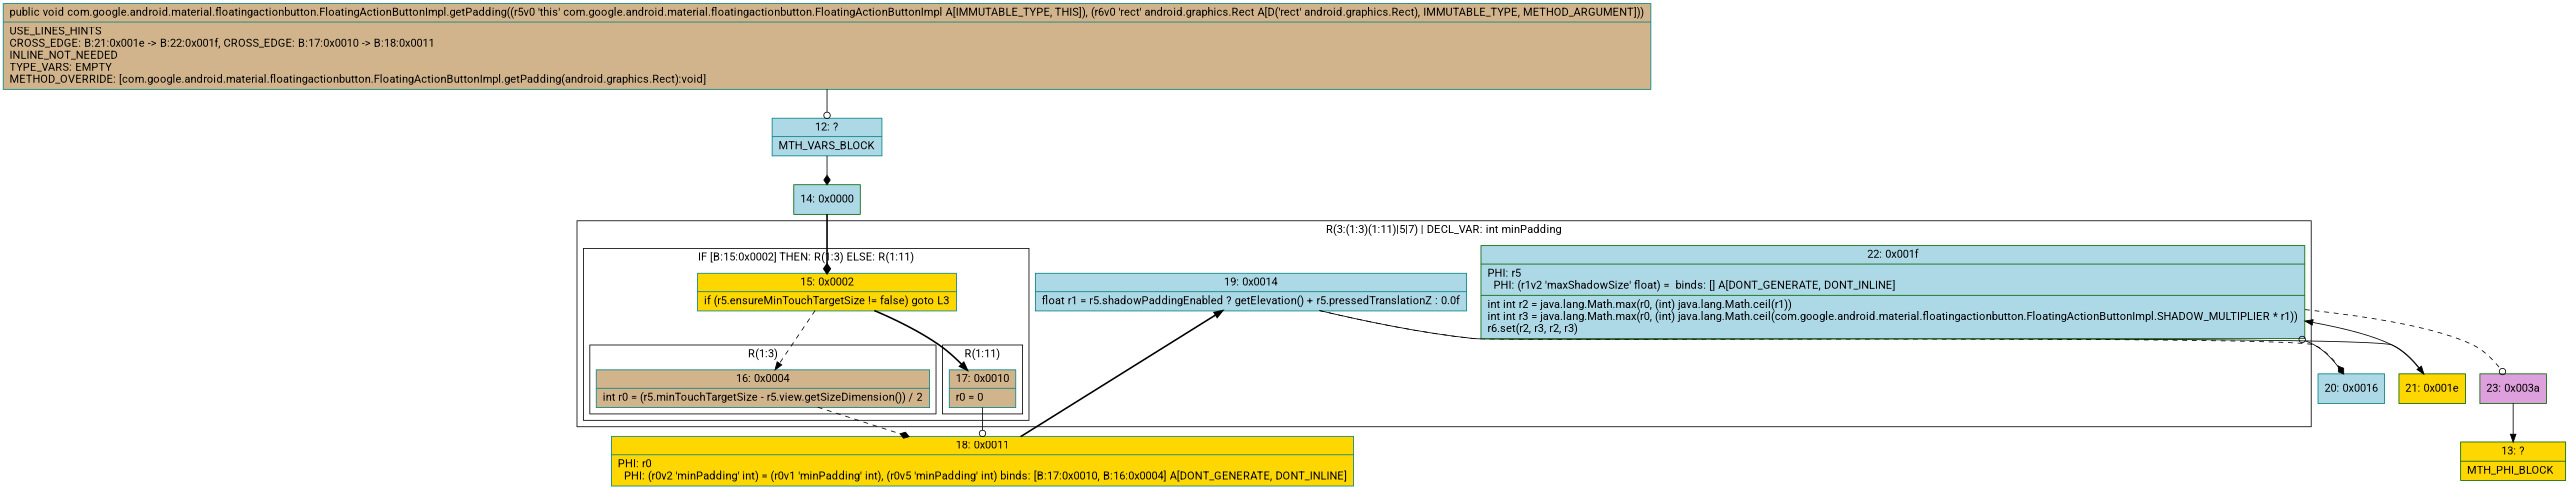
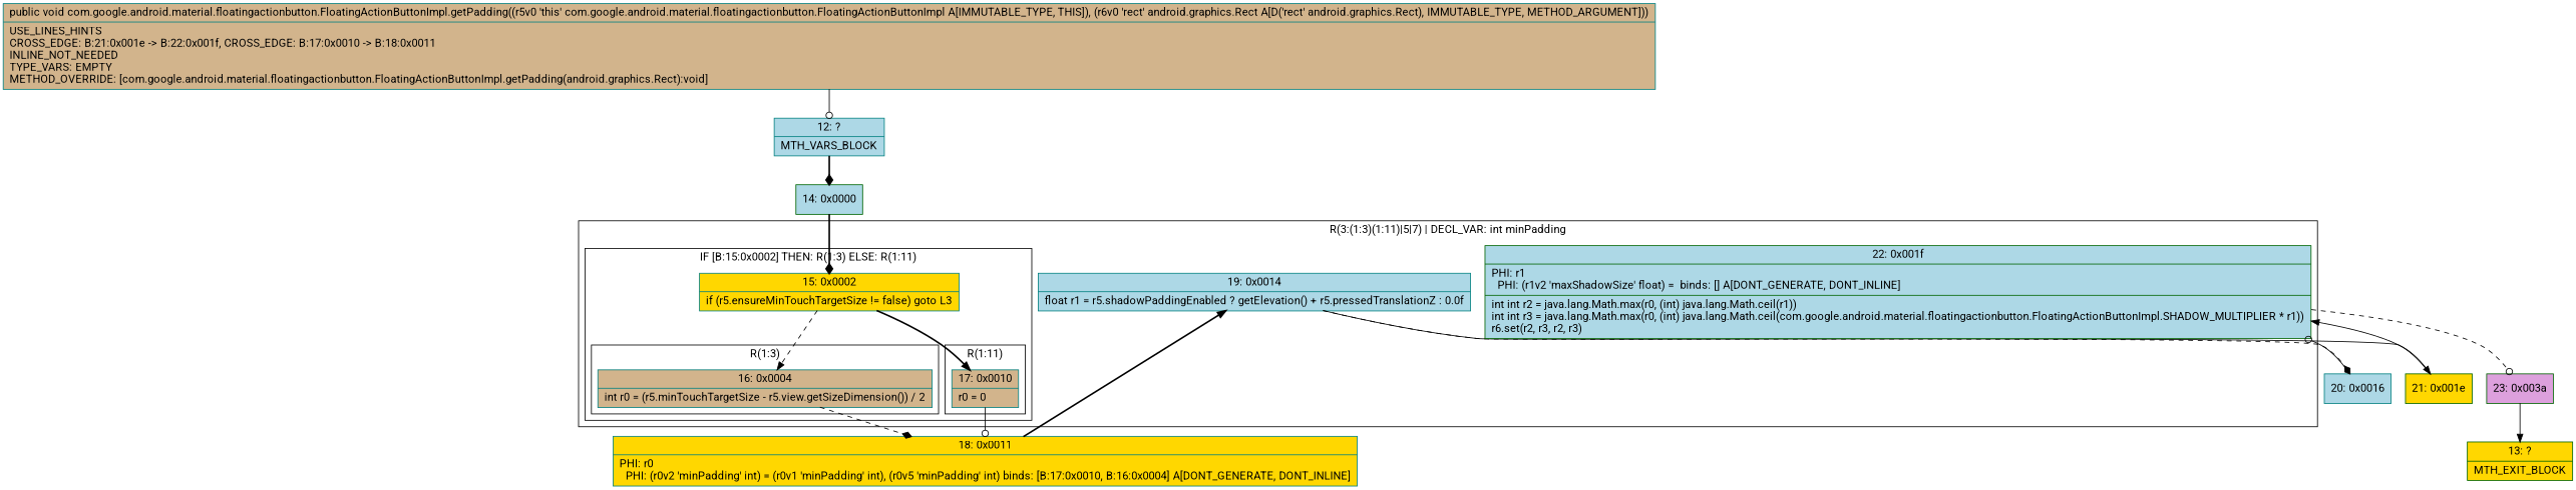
  digraph {
    fontname=Roboto
    node [color=teal fillcolor=lightblue fontname=Roboto shape=record style=filled]
    edge [arrowhead=normal fontname=Roboto style=solid]
    n1 [fillcolor=tan label="{16\:\ 0x0004|int r0 = (r5.minTouchTargetSize \- r5.view.getSizeDimension()) \/ 2\l}"]
    n2 [fillcolor=tan label="{17\:\ 0x0010|r0 = 0\l}"]
    n3 [fillcolor=gold label="{15\:\ 0x0002|if (r5.ensureMinTouchTargetSize != false) goto L3\l}"]
    n4 [label="{19\:\ 0x0014|float r1 = r5.shadowPaddingEnabled ? getElevation() + r5.pressedTranslationZ : 0.0f\l}"]
-   n5 [color=darkgreen label="{22\:\ 0x001f|PHI: r5 \l  PHI: (r1v2 'maxShadowSize' float) =  binds: [] A[DONT_GENERATE, DONT_INLINE]\l|int int r2 = java.lang.Math.max(r0, (int) java.lang.Math.ceil(r1))\lint int r3 = java.lang.Math.max(r0, (int) java.lang.Math.ceil(com.google.android.material.floatingactionbutton.FloatingActionButtonImpl.SHADOW_MULTIPLIER * r1))\lr6.set(r2, r3, r2, r3)\l}"]
+   n5 [color=darkgreen label="{22\:\ 0x001f|PHI: r1 \l  PHI: (r1v2 'maxShadowSize' float) =  binds: [] A[DONT_GENERATE, DONT_INLINE]\l|int int r2 = java.lang.Math.max(r0, (int) java.lang.Math.ceil(r1))\lint int r3 = java.lang.Math.max(r0, (int) java.lang.Math.ceil(com.google.android.material.floatingactionbutton.FloatingActionButtonImpl.SHADOW_MULTIPLIER * r1))\lr6.set(r2, r3, r2, r3)\l}"]
    n6 [fillcolor=gold label="{18\:\ 0x0011|PHI: r0 \l  PHI: (r0v2 'minPadding' int) = (r0v1 'minPadding' int), (r0v5 'minPadding' int) binds: [B:17:0x0010, B:16:0x0004] A[DONT_GENERATE, DONT_INLINE]\l}"]
    n7 [label="{20\:\ 0x0016}"]
    n8 [color=darkgreen fillcolor=gold label="{21\:\ 0x001e}"]
    n9 [color=darkgreen fillcolor=plum label="{23\:\ 0x003a}"]
-   n10 [color=darkgreen fillcolor=gold label="{13\:\ ?|MTH_PHI_BLOCK\l}"]
+   n10 [color=darkgreen fillcolor=gold label="{13\:\ ?|MTH_EXIT_BLOCK\l}"]
    n11 [label="{12\:\ ?|MTH_VARS_BLOCK\l}"]
    n12 [color=darkgreen label="{14\:\ 0x0000}"]
    n13 [fillcolor=tan label="{public void com.google.android.material.floatingactionbutton.FloatingActionButtonImpl.getPadding((r5v0 'this' com.google.android.material.floatingactionbutton.FloatingActionButtonImpl A[IMMUTABLE_TYPE, THIS]), (r6v0 'rect' android.graphics.Rect A[D('rect' android.graphics.Rect), IMMUTABLE_TYPE, METHOD_ARGUMENT]))  | USE_LINES_HINTS\lCROSS_EDGE: B:21:0x001e \-\> B:22:0x001f, CROSS_EDGE: B:17:0x0010 \-\> B:18:0x0011\lINLINE_NOT_NEEDED\lTYPE_VARS: EMPTY\lMETHOD_OVERRIDE: [com.google.android.material.floatingactionbutton.FloatingActionButtonImpl.getPadding(android.graphics.Rect):void]\l}"]
    subgraph cluster_1 {
      label="R(3:(1:3)(1:11)|5|7) | DECL_VAR: int minPadding\l"
      n4
      n5
      subgraph cluster_2 {
        label="IF [B:15:0x0002] THEN: R(1:3) ELSE: R(1:11)"
        n3
        subgraph cluster_3 {
          label="R(1:3)"
          n1
        }
        subgraph cluster_4 {
          label="R(1:11)"
          n2
        }
      }
    }
    n1 -> n6 [arrowhead=diamond style=dashed]
    n2 -> n6 [arrowhead=odot]
    n3 -> n1 [style=dashed]
    n3 -> n2 [style=bold]
    n4 -> n7 [arrowhead=diamond style=dashed]
    n4 -> n8
    n5 -> n9 [arrowhead=odot style=dashed]
    n6 -> n4 [style=bold]
    n7 -> n5 [arrowhead=odot]
    n8 -> n5
    n9 -> n10
-   n11 -> n12 [arrowhead=diamond]
+   n11 -> n12 [arrowhead=diamond style=bold]
    n12 -> n3 [arrowhead=diamond style=bold]
    n13 -> n11 [arrowhead=odot]
  }
